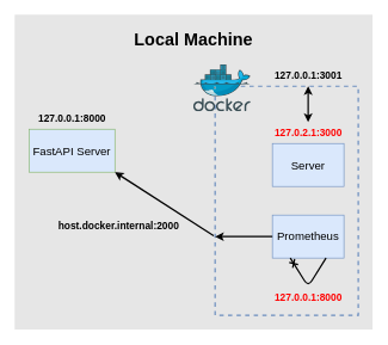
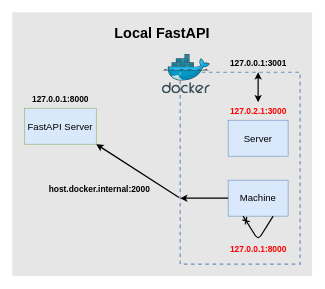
  <mxCell id="0" />
  <mxCell id="1" parent="0" />
  <mxCell id="2" value="" style="rounded=0;whiteSpace=wrap;html=1;strokeWidth=2;fontSize=24;fontColor=#000000;fillColor=#E6E6E6;strokeColor=none;" vertex="1" parent="1"><mxGeometry x="20" y="20" width="500" height="440" as="geometry" /></mxCell>
- <mxCell id="3" value="Prometheus" style="rounded=0;whiteSpace=wrap;html=1;fillColor=#dae8fc;strokeColor=#6c8ebf;fontSize=16;" vertex="1" parent="1"><mxGeometry x="380" y="300" width="100" height="60" as="geometry" /></mxCell>
+ <mxCell id="3" value="Machine" style="rounded=0;whiteSpace=wrap;html=1;fillColor=#dae8fc;strokeColor=#6c8ebf;fontSize=16;" vertex="1" parent="1"><mxGeometry x="380" y="300" width="100" height="60" as="geometry" /></mxCell>
  <mxCell id="4" value="Server" style="rounded=0;whiteSpace=wrap;html=1;fillColor=#dae8fc;strokeColor=#6c8ebf;fontSize=16;" vertex="1" parent="1"><mxGeometry x="380" y="200" width="100" height="60" as="geometry" /></mxCell>
  <mxCell id="5" value="FastAPI Server" style="rounded=0;whiteSpace=wrap;html=1;fontSize=16;fillColor=#dae8fc;strokeColor=#82b366;" vertex="1" parent="1"><mxGeometry x="40" y="180" width="120" height="60" as="geometry" /></mxCell>
  <mxCell id="6" value="127.0.0.1:8000" style="text;html=1;align=center;verticalAlign=middle;resizable=0;points=[];autosize=1;strokeColor=none;fillColor=none;fontSize=14;fontStyle=1" vertex="1" parent="1"><mxGeometry x="40" y="150" width="120" height="30" as="geometry" /></mxCell>
  <mxCell id="7" value="&lt;font&gt;127.0.2.1&lt;/font&gt;:3000" style="text;html=1;align=center;verticalAlign=middle;resizable=0;points=[];autosize=1;strokeColor=none;fillColor=none;fontSize=14;fontColor=#FF0000;fontStyle=1" vertex="1" parent="1"><mxGeometry x="370" y="170" width="120" height="30" as="geometry" /></mxCell>
  <mxCell id="8" value="" style="rounded=0;whiteSpace=wrap;html=1;fontSize=14;fillColor=none;dashed=1;strokeWidth=2;strokeColor=#6c8ebf;" vertex="1" parent="1"><mxGeometry x="300" y="120" width="200" height="320" as="geometry" /></mxCell>
  <mxCell id="9" value="" style="endArrow=classic;startArrow=classic;html=1;fontSize=14;fontColor=#FF0000;strokeWidth=2;" edge="1" parent="1"><mxGeometry width="50" height="50" relative="1" as="geometry"><mxPoint x="430" y="170" as="sourcePoint" /><mxPoint x="430" y="120" as="targetPoint" /></mxGeometry></mxCell>
  <mxCell id="10" value="127.0.0.1:3001" style="text;html=1;align=center;verticalAlign=middle;resizable=0;points=[];autosize=1;strokeColor=none;fillColor=none;fontSize=14;fontStyle=1" vertex="1" parent="1"><mxGeometry x="370" y="90" width="120" height="30" as="geometry" /></mxCell>
  <mxCell id="11" value="" style="endArrow=cross;html=1;strokeWidth=2;fontSize=14;fontColor=#FF0000;exitX=0.75;exitY=1;exitDx=0;exitDy=0;entryX=0.25;entryY=1;entryDx=0;entryDy=0;endFill=0;" edge="1" parent="1" source="3" target="3"><mxGeometry width="50" height="50" relative="1" as="geometry"><mxPoint x="170" y="370" as="sourcePoint" /><mxPoint x="430" y="400" as="targetPoint" /><Array as="points"><mxPoint x="430" y="400" /></Array></mxGeometry></mxCell>
  <mxCell id="12" value="127.0.0.1:8000" style="text;html=1;align=center;verticalAlign=middle;resizable=0;points=[];autosize=1;strokeColor=none;fillColor=none;fontSize=14;fontStyle=1;fontColor=#FF0000;" vertex="1" parent="1"><mxGeometry x="370" y="400" width="120" height="30" as="geometry" /></mxCell>
  <mxCell id="13" value="" style="endArrow=classic;html=1;strokeWidth=2;fontSize=14;fontColor=#FF0000;exitX=0;exitY=0.5;exitDx=0;exitDy=0;" edge="1" parent="1" source="3"><mxGeometry width="50" height="50" relative="1" as="geometry"><mxPoint x="440" y="340" as="sourcePoint" /><mxPoint x="300" y="330" as="targetPoint" /></mxGeometry></mxCell>
  <mxCell id="14" value="&lt;font color=&quot;#000000&quot;&gt;host.docker.internal:2000&lt;/font&gt;" style="text;html=1;align=center;verticalAlign=middle;resizable=0;points=[];autosize=1;strokeColor=none;fillColor=none;fontSize=14;fontStyle=1;fontColor=#FF0000;" vertex="1" parent="1"><mxGeometry x="70" y="300" width="190" height="30" as="geometry" /></mxCell>
  <mxCell id="15" value="" style="endArrow=classic;html=1;strokeWidth=2;fontSize=14;fontColor=#000000;exitX=-0.01;exitY=0.653;exitDx=0;exitDy=0;exitPerimeter=0;entryX=1;entryY=1;entryDx=0;entryDy=0;" edge="1" parent="1" source="8" target="5"><mxGeometry width="50" height="50" relative="1" as="geometry"><mxPoint x="440" y="240" as="sourcePoint" /><mxPoint x="490" y="190" as="targetPoint" /></mxGeometry></mxCell>
  <mxCell id="16" value="" style="sketch=0;aspect=fixed;html=1;points=[];align=center;image;fontSize=12;image=img/lib/mscae/Docker.svg;" vertex="1" parent="1"><mxGeometry x="270" y="90" width="80" height="65.6" as="geometry" /></mxCell>
- <mxCell id="17" value="Local Machine" style="text;html=1;strokeColor=none;fillColor=none;align=center;verticalAlign=middle;whiteSpace=wrap;rounded=0;dashed=1;strokeWidth=2;fontSize=24;fontColor=#000000;fontStyle=1" vertex="1" parent="1"><mxGeometry x="180" y="40" width="180" height="30" as="geometry" /></mxCell>
+ <mxCell id="17" value="Local FastAPI" style="text;html=1;strokeColor=none;fillColor=none;align=center;verticalAlign=middle;whiteSpace=wrap;rounded=0;dashed=1;strokeWidth=2;fontSize=24;fontColor=#000000;fontStyle=1" vertex="1" parent="1"><mxGeometry x="180" y="40" width="180" height="30" as="geometry" /></mxCell>
